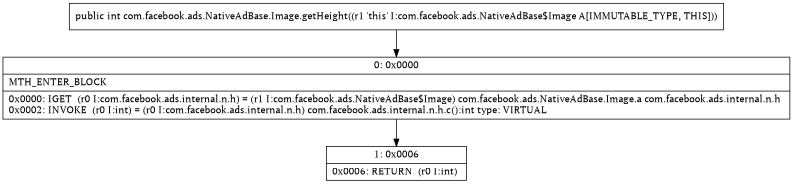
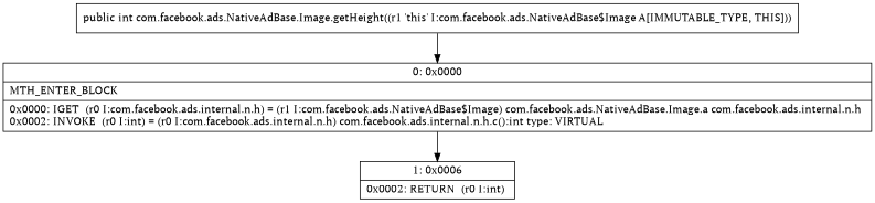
  digraph {
    fontname="PT Serif"
    node [shape=record fontname="PT Serif"]
    edge [fontname="PT Serif"]
    n1 [label="{0\:\ 0x0000|MTH_ENTER_BLOCK\l|0x0000: IGET  (r0 I:com.facebook.ads.internal.n.h) = (r1 I:com.facebook.ads.NativeAdBase$Image) com.facebook.ads.NativeAdBase.Image.a com.facebook.ads.internal.n.h \l0x0002: INVOKE  (r0 I:int) = (r0 I:com.facebook.ads.internal.n.h) com.facebook.ads.internal.n.h.c():int type: VIRTUAL \l}"]
-   n2 [label="{1\:\ 0x0006|0x0006: RETURN  (r0 I:int) \l}"]
+   n2 [label="{1\:\ 0x0006|0x0002: RETURN  (r0 I:int) \l}"]
    n3 [label="{public int com.facebook.ads.NativeAdBase.Image.getHeight((r1 'this' I:com.facebook.ads.NativeAdBase$Image A[IMMUTABLE_TYPE, THIS])) }"]
    n1 -> n2
    n3 -> n1
  }
